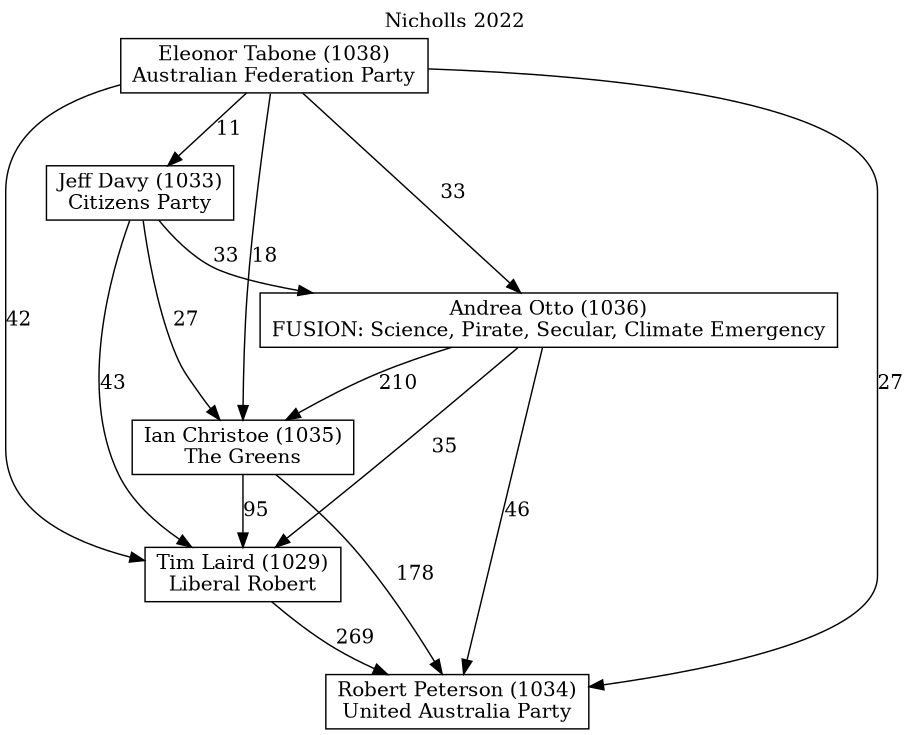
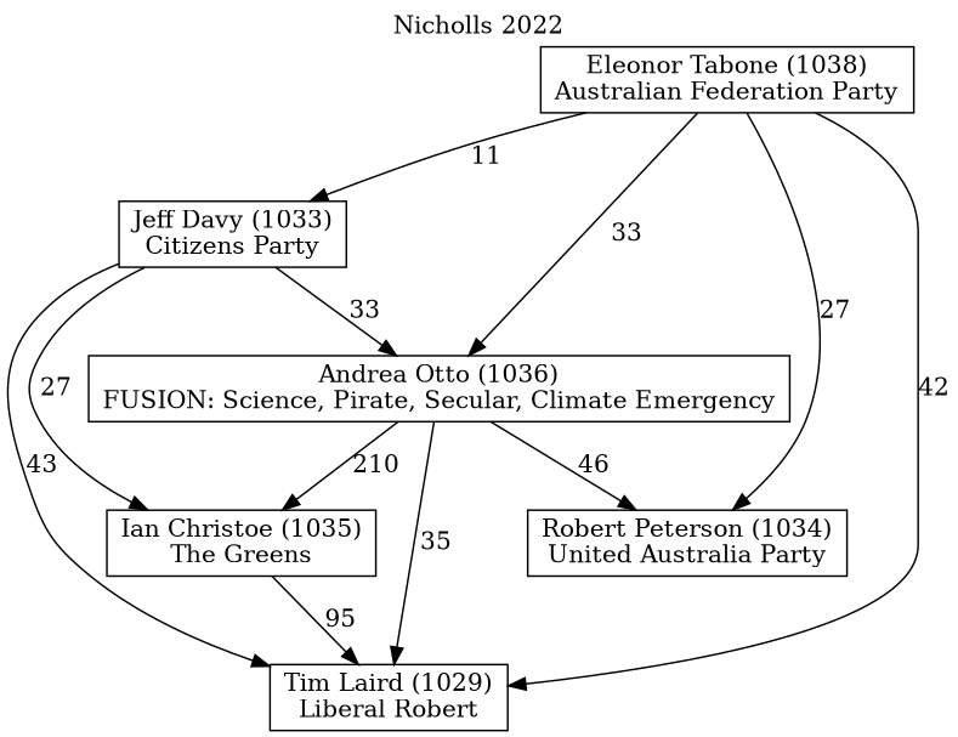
  digraph {
    label="Nicholls 2022"
    labelloc=t
    mclimit=10
    node [shape=box]
    n1 [label="Robert Peterson (1034)\nUnited Australia Party"]
    n2 [label="Tim Laird (1029)\nLiberal Robert"]
    n3 [label="Ian Christoe (1035)\nThe Greens"]
    n4 [label="Andrea Otto (1036)\nFUSION: Science, Pirate, Secular, Climate Emergency"]
    n5 [label="Jeff Davy (1033)\nCitizens Party"]
    n6 [label="Eleonor Tabone (1038)\nAustralian Federation Party"]
-   n2 -> n1 [label=269]
-   n3 -> n1 [label=178]
    n3 -> n2 [label=95]
    n4 -> n1 [label=46]
    n4 -> n2 [label=35]
    n4 -> n3 [label=210]
    n5 -> n2 [label=43]
    n5 -> n3 [label=27]
    n5 -> n4 [label=33]
    n6 -> n1 [label=27]
    n6 -> n2 [label=42]
-   n6 -> n3 [label=18]
    n6 -> n4 [label=33]
    n6 -> n5 [label=11]
  }
